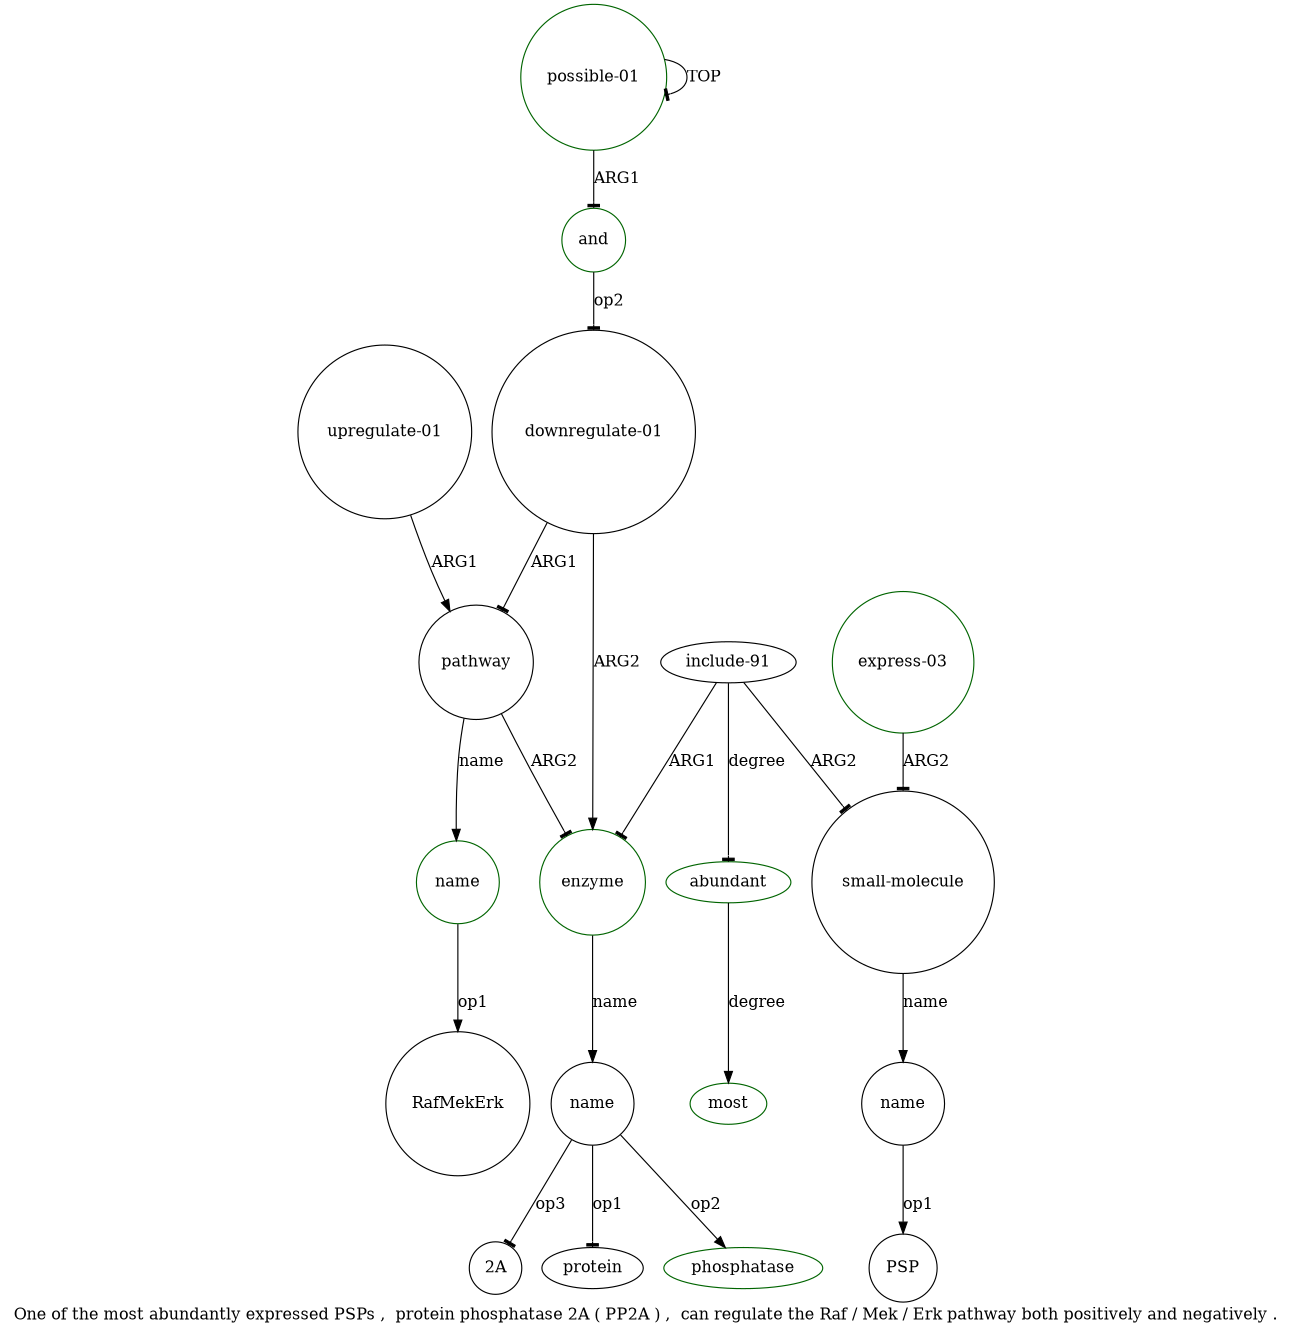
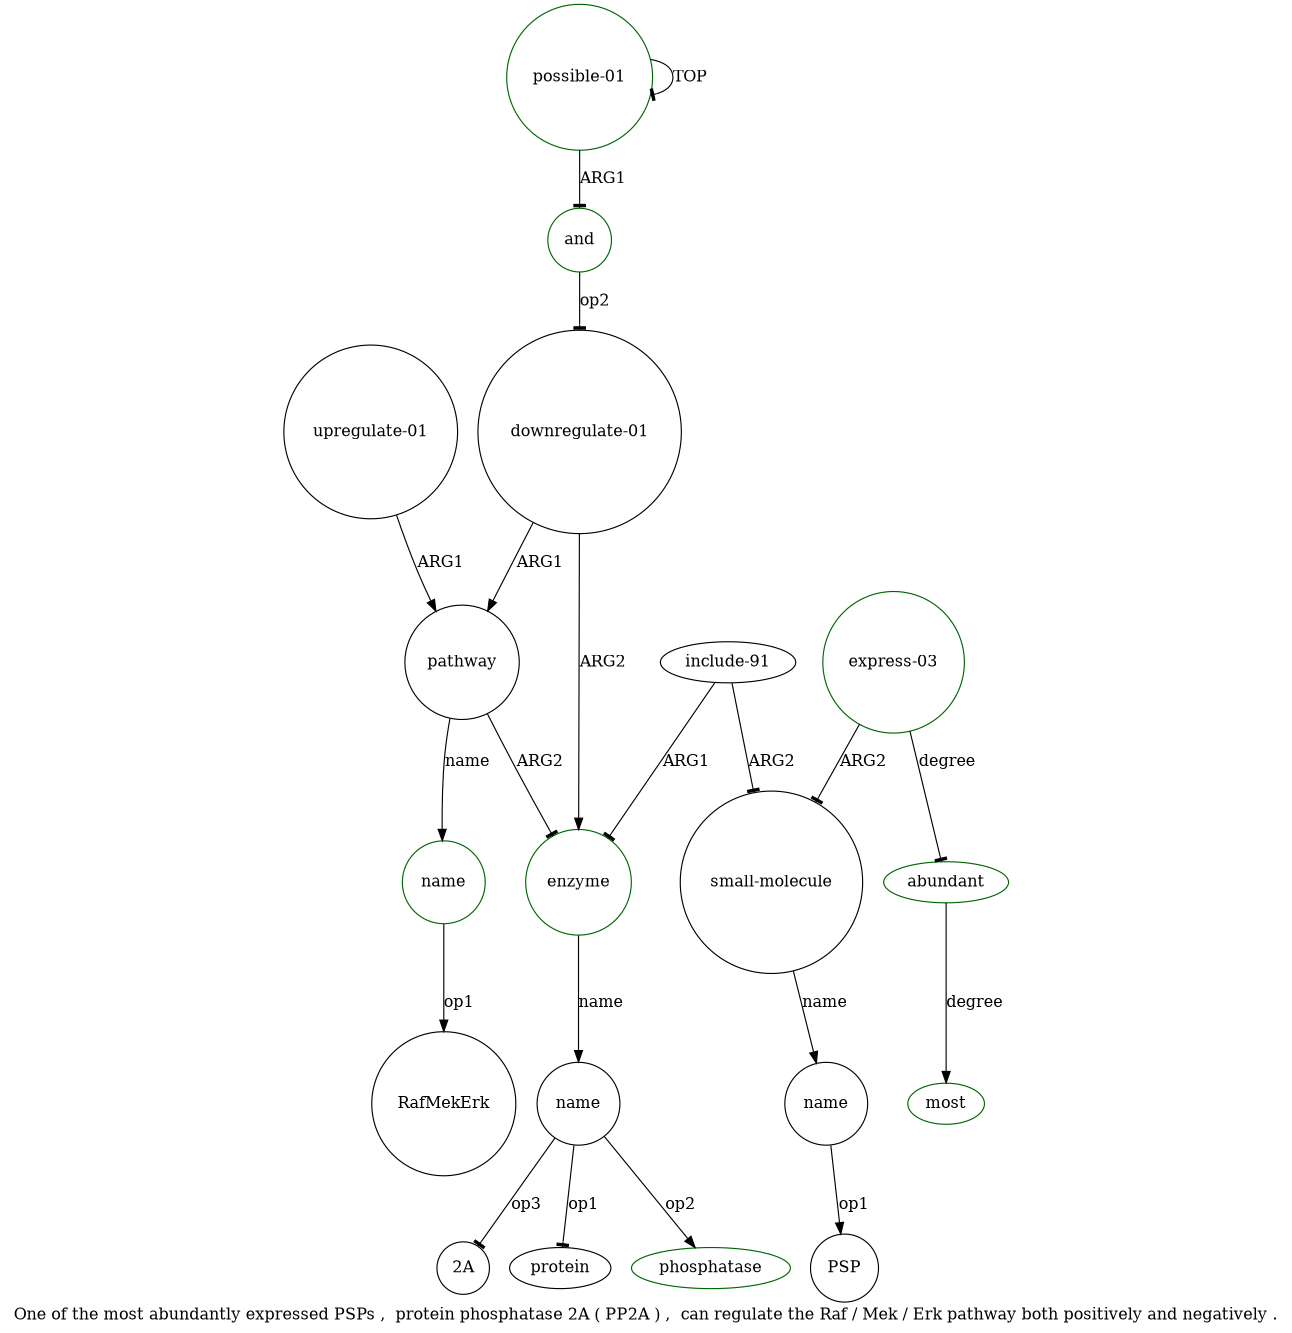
  digraph {
    label="One of the most abundantly expressed PSPs ,  protein phosphatase 2A ( PP2A ) ,  can regulate the Raf / Mek / Erk pathway both positively and negatively ."
    node [color=black gold_ind=-1 gold_label=name shape=circle test_ind=-1 test_label=name]
    edge [arrowhead=tee color=black gold_label=ARG2 test_label=ARG2]
    n1 [color=darkgreen gold_label=phosphatase label=phosphatase shape=ellipse test_label=phosphatase]
    n2 [gold_label=PSP label=PSP test_label=PSP]
    n3 [color=darkgreen gold_ind=11 gold_label=abundant label=abundant shape=ellipse test_ind=11 test_label=abundant]
    n4 [color=darkgreen gold_ind=12 gold_label=most label=most shape=ellipse test_ind=12 test_label=most]
    n5 [color=darkgreen gold_ind=10 gold_label="express-03" label="express-03" test_ind=10 test_label="express-03"]
    n6 [gold_ind=8 gold_label="small-molecule" label="small-molecule" test_ind=8 test_label="small-molecule"]
    n7 [gold_ind=9 label=name test_ind=9]
    n8 [gold_ind=13 gold_label="downregulate-01" label="downregulate-01" test_ind=13 test_label="downregulate-01"]
    n9 [gold_ind=3 gold_label=pathway label=pathway test_ind=3 test_label=pathway]
    n10 [color=darkgreen gold_ind=5 gold_label=enzyme label=enzyme test_ind=5 test_label=enzyme]
    n11 [color=darkgreen gold_ind=4 label=name test_ind=4]
    n12 [gold_ind=6 label=name test_ind=6]
    n13 [gold_label=RafMekErk label=RafMekErk test_label=RafMekErk]
    n14 [gold_label="2A" label="2A" test_label="2A"]
    n15 [gold_label=protein label=protein shape=ellipse test_label=protein]
    n16 [color=darkgreen gold_ind=1 gold_label=and label=and test_ind=1 test_label=and]
    n17 [gold_ind=2 gold_label="upregulate-01" label="upregulate-01" test_ind=2 test_label="upregulate-01"]
    n18 [color=darkgreen gold_ind=0 gold_label="possible-01" label="possible-01" test_ind=0 test_label="possible-01"]
    n19 [gold_ind=7 gold_label="include-91" label="include-91" shape=ellipse test_ind=7 test_label="include-91"]
    n3 -> n4 [arrowhead=normal gold_label=degree label=degree test_label=degree]
-   n19 -> n3 [gold_label=degree label=degree test_label=degree]
+   n5 -> n3 [gold_label=degree label=degree test_label=degree]
    n5 -> n6 [label=ARG2]
    n6 -> n7 [arrowhead=normal gold_label=name label=name test_label=name]
    n7 -> n2 [arrowhead=normal gold_label=op1 label=op1 test_label=op1]
-   n8 -> n9 [gold_label=ARG1 label=ARG1 test_label=ARG1]
+   n8 -> n9 [arrowhead=normal gold_label=ARG1 label=ARG1 test_label=ARG1]
    n8 -> n10 [arrowhead=normal label=ARG2]
    n9 -> n10 [label=ARG2]
    n9 -> n11 [arrowhead=normal gold_label=name label=name test_label=name]
    n10 -> n12 [arrowhead=normal gold_label=name label=name test_label=name]
    n11 -> n13 [arrowhead=normal gold_label=op1 label=op1 test_label=op1]
    n12 -> n1 [arrowhead=normal gold_label=op2 label=op2 test_label=op2]
    n12 -> n14 [gold_label=op3 label=op3 test_label=op3]
    n12 -> n15 [gold_label=op1 label=op1 test_label=op1]
    n16 -> n8 [gold_label=op2 label=op2 test_label=op2]
    n17 -> n9 [arrowhead=normal gold_label=ARG1 label=ARG1 test_label=ARG1]
    n18 -> n16 [gold_label=ARG1 label=ARG1 test_label=ARG1]
    n18 -> n18 [gold_label=TOP label=TOP test_label=TOP]
    n19 -> n6 [label=ARG2]
    n19 -> n10 [gold_label=ARG1 label=ARG1 test_label=ARG1]
  }
